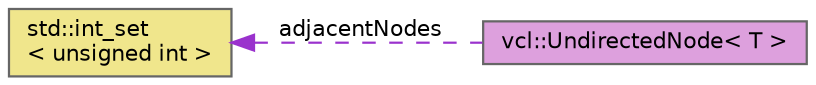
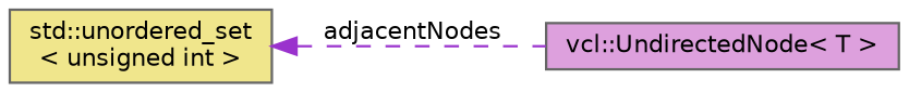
  digraph {
    rankdir=LR
    node [color=gray40 fontname=Helvetica fontsize=10 shape=box style=filled]
    n1 [fillcolor=plum fontcolor=black height=0.2 label="vcl::UndirectedNode\< T \>" width=0.4]
-   n2 [fillcolor=khaki height=0.2 label="std::int_set\l\< unsigned int \>" width=0.4]
+   n2 [fillcolor=khaki height=0.2 label="std::unordered_set\l\< unsigned int \>" width=0.4]
    n2 -> n1 [color=darkorchid3 dir=back fontname=Helvetica fontsize=10 label=" adjacentNodes" labelfontname=Helvetica labelfontsize=10 style=dashed]
  }
